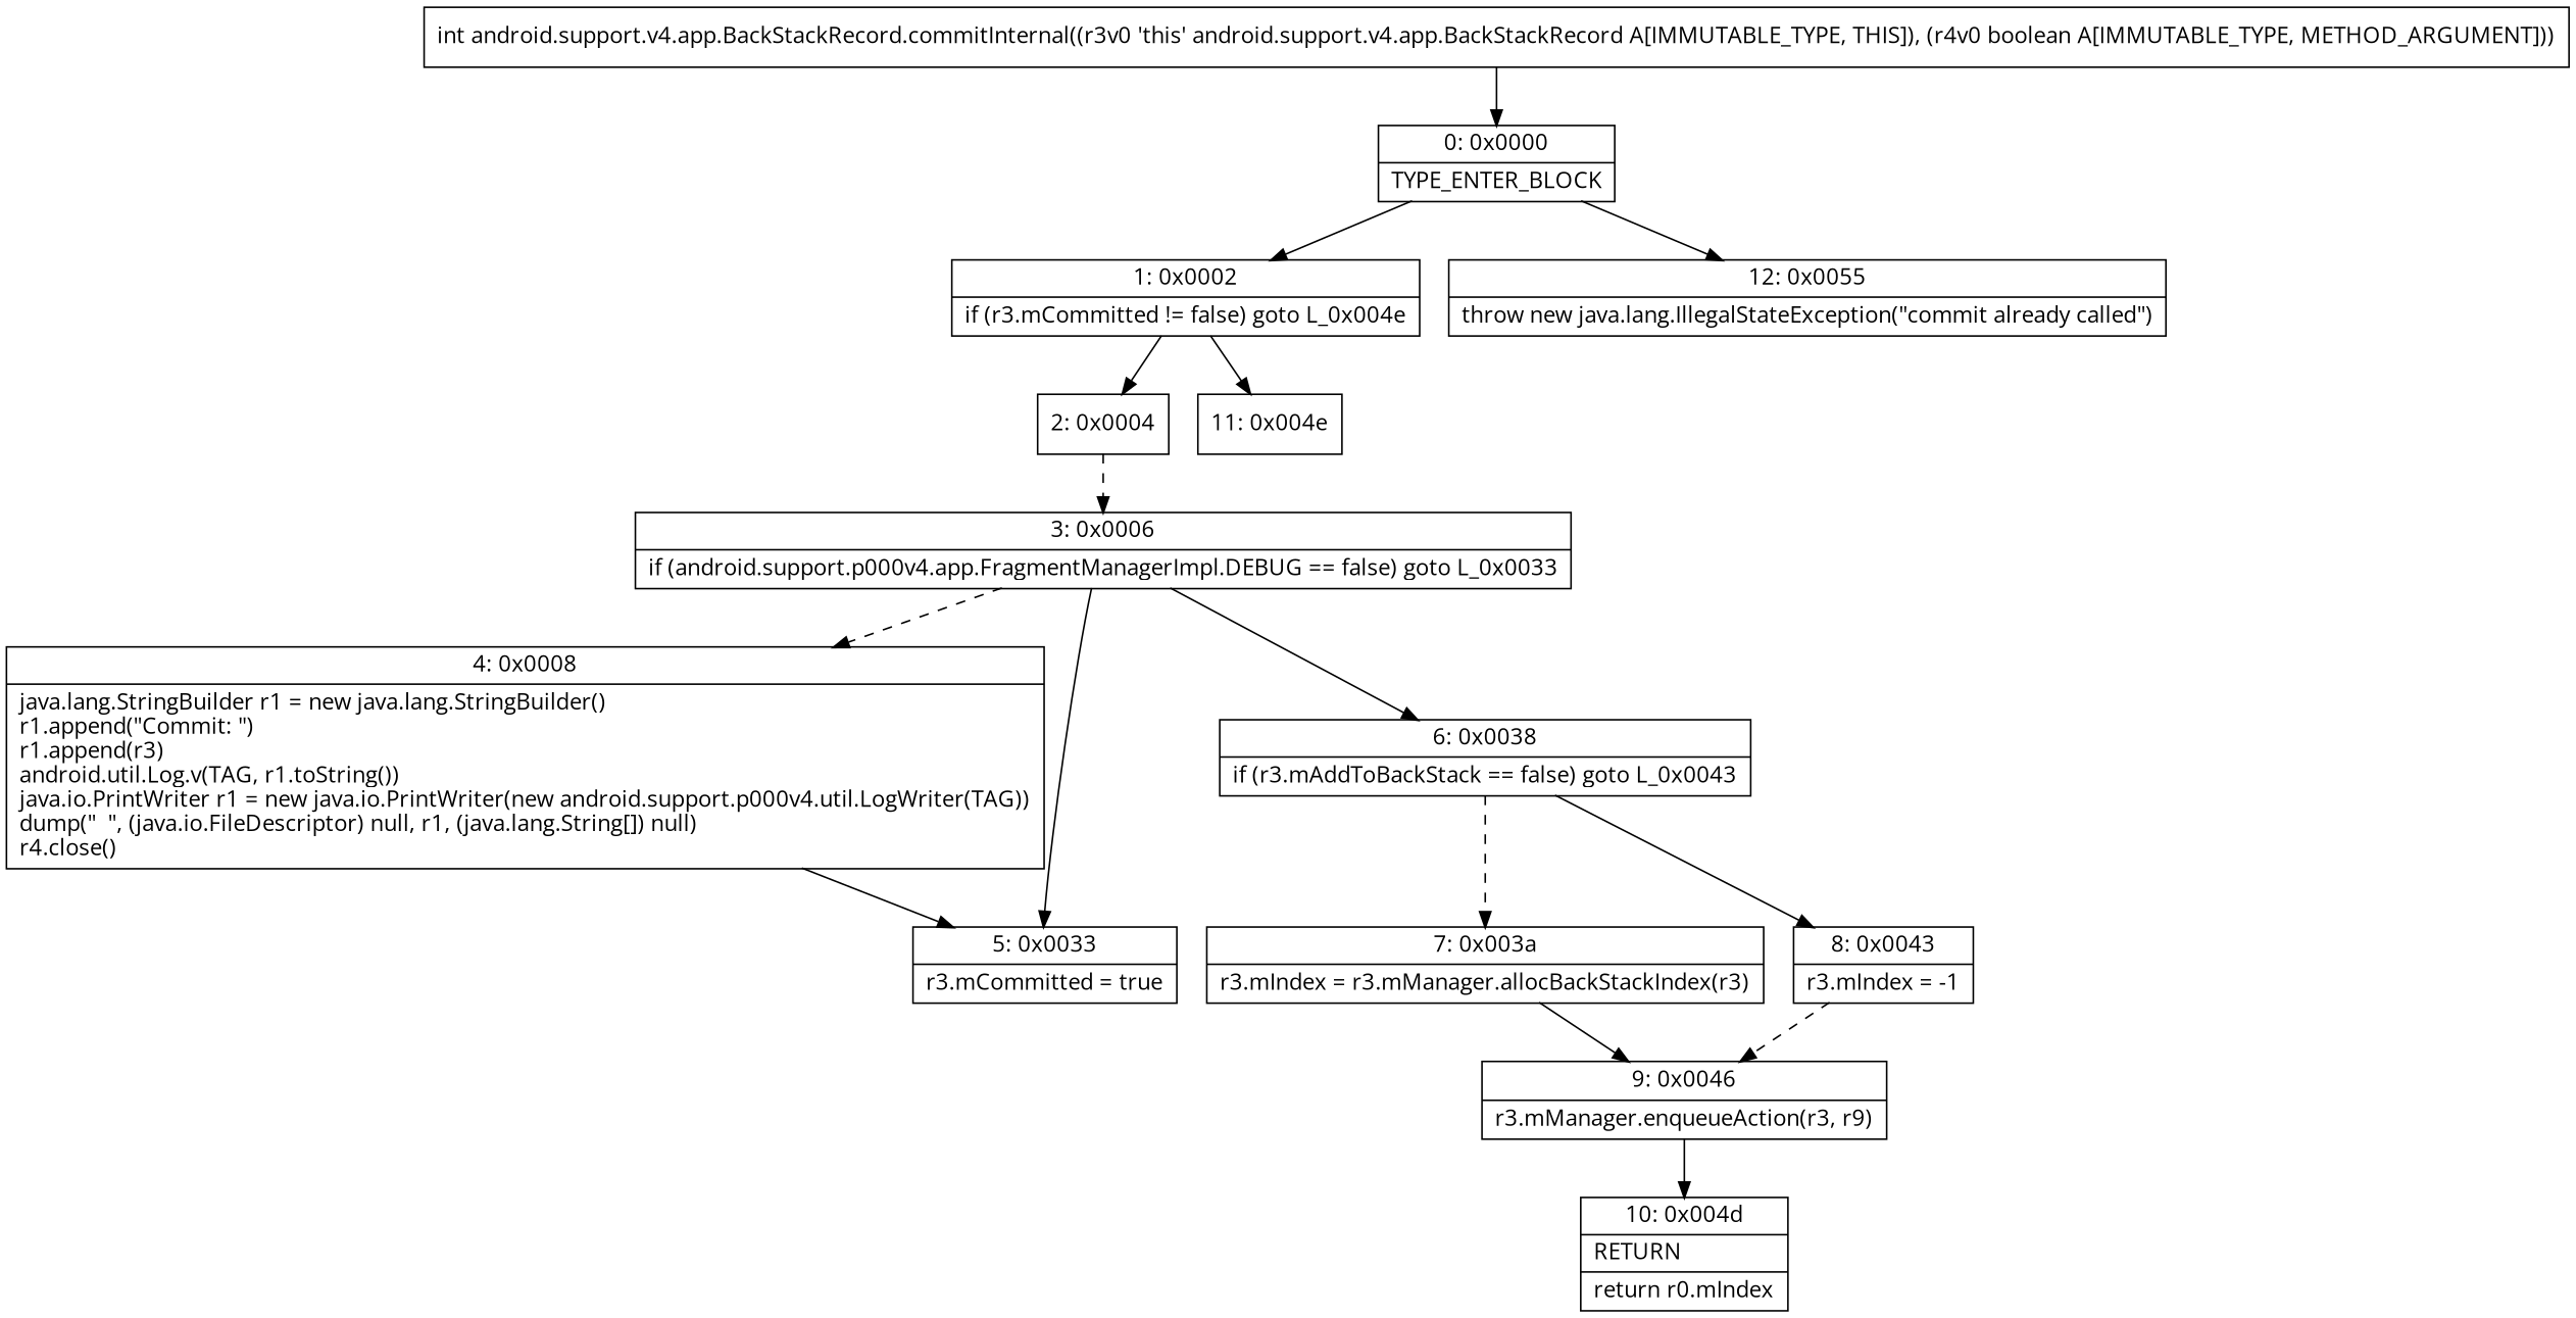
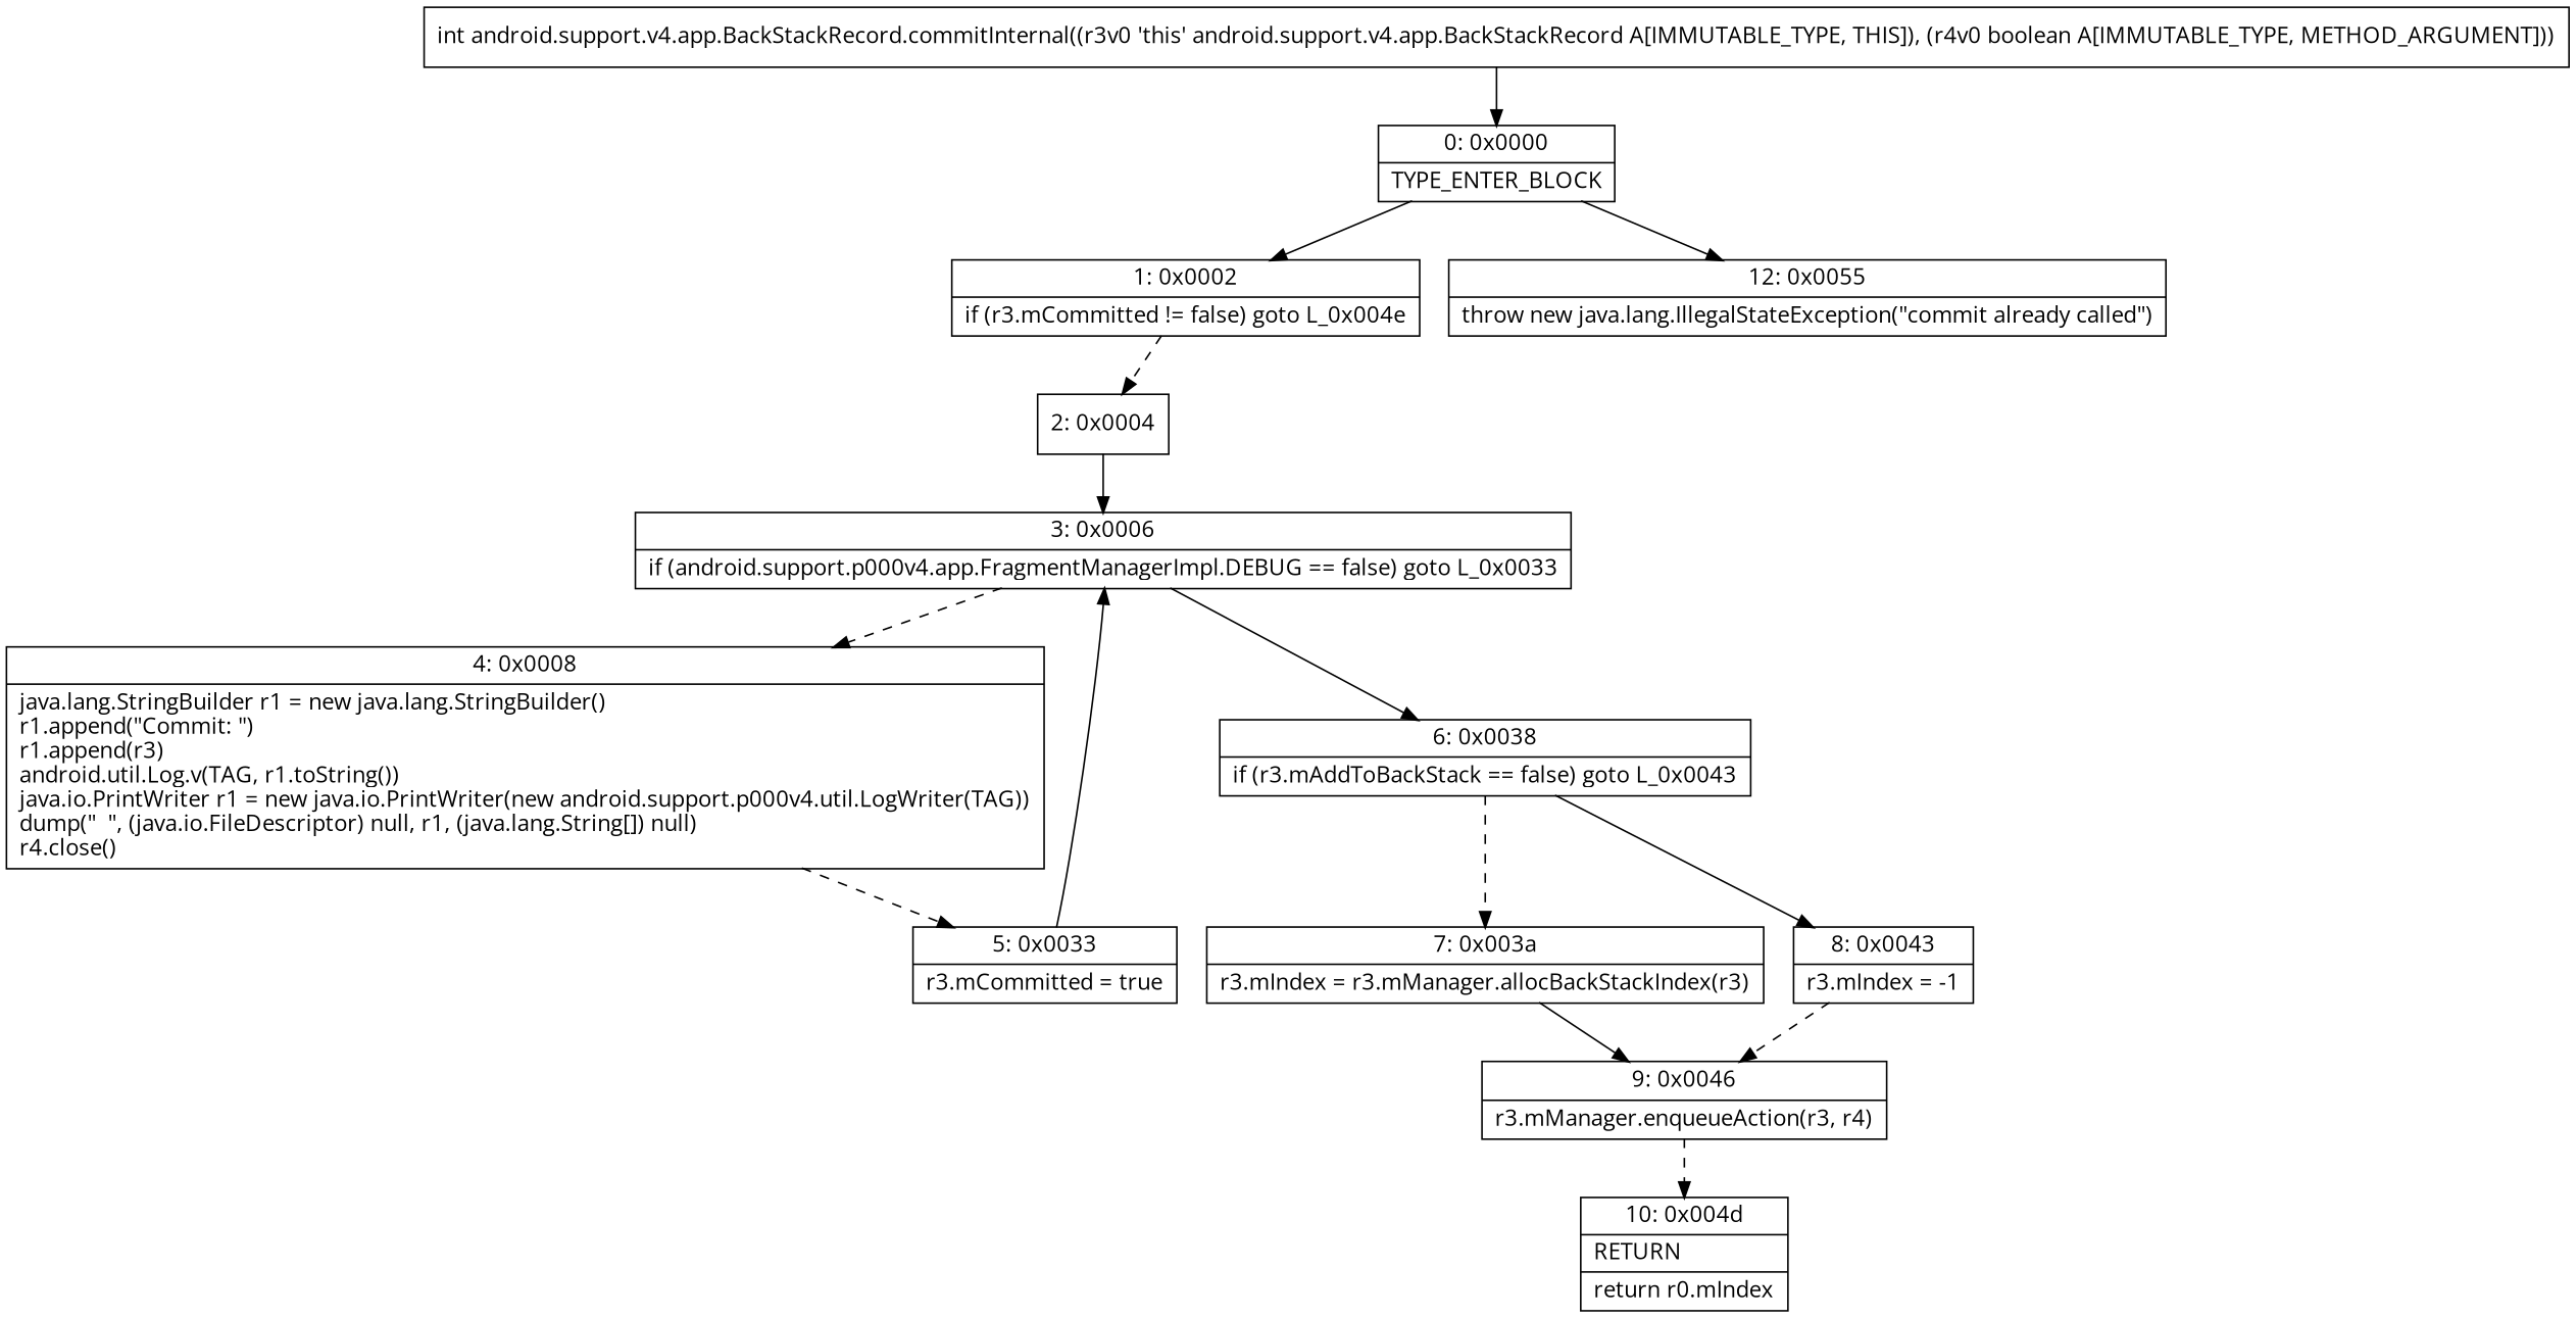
  digraph {
    fontname="Open Sans"
    node [fontname="Open Sans" shape=record]
    edge [fontname="Open Sans"]
    n1 [label="{0\:\ 0x0000|TYPE_ENTER_BLOCK\l}"]
    n2 [label="{1\:\ 0x0002|if (r3.mCommitted != false) goto L_0x004e\l}"]
    n3 [label="{12\:\ 0x0055|throw new java.lang.IllegalStateException(\"commit already called\")\l}"]
    n4 [label="{2\:\ 0x0004}"]
-   n5 [label="{11\:\ 0x004e}"]
    n6 [label="{3\:\ 0x0006|if (android.support.p000v4.app.FragmentManagerImpl.DEBUG == false) goto L_0x0033\l}"]
    n7 [label="{4\:\ 0x0008|java.lang.StringBuilder r1 = new java.lang.StringBuilder()\lr1.append(\"Commit: \")\lr1.append(r3)\landroid.util.Log.v(TAG, r1.toString())\ljava.io.PrintWriter r1 = new java.io.PrintWriter(new android.support.p000v4.util.LogWriter(TAG))\ldump(\"  \", (java.io.FileDescriptor) null, r1, (java.lang.String[]) null)\lr4.close()\l}"]
    n8 [label="{5\:\ 0x0033|r3.mCommitted = true\l}"]
    n9 [label="{6\:\ 0x0038|if (r3.mAddToBackStack == false) goto L_0x0043\l}"]
    n10 [label="{7\:\ 0x003a|r3.mIndex = r3.mManager.allocBackStackIndex(r3)\l}"]
    n11 [label="{8\:\ 0x0043|r3.mIndex = \-1\l}"]
-   n12 [label="{9\:\ 0x0046|r3.mManager.enqueueAction(r3, r9)\l}"]
+   n12 [label="{9\:\ 0x0046|r3.mManager.enqueueAction(r3, r4)\l}"]
    n13 [label="{10\:\ 0x004d|RETURN\l|return r0.mIndex\l}"]
    n14 [label="{int android.support.v4.app.BackStackRecord.commitInternal((r3v0 'this' android.support.v4.app.BackStackRecord A[IMMUTABLE_TYPE, THIS]), (r4v0 boolean A[IMMUTABLE_TYPE, METHOD_ARGUMENT])) }"]
    n1 -> n2
    n1 -> n3
-   n2 -> n4 [style=solid]
-   n2 -> n5
-   n4 -> n6 [style=dashed]
+   n2 -> n4 [style=dashed]
+   n4 -> n6
    n6 -> n7 [style=dashed]
-   n6 -> n8
+   n8 -> n6
    n6 -> n9
-   n7 -> n8
+   n7 -> n8 [style=dashed]
    n9 -> n10 [style=dashed]
    n9 -> n11
    n10 -> n12
    n11 -> n12 [style=dashed]
-   n12 -> n13
+   n12 -> n13 [style=dashed]
    n14 -> n1
  }
